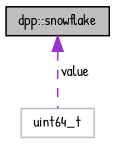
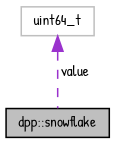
  digraph {
    fontname="Patrick Hand"
    node [fontname="Patrick Hand" fontsize=10 shape=record]
    n1 [color=black fillcolor=grey75 fontcolor=black height=0.2 label="dpp::snowflake" style=filled width=0.4]
    n2 [color=grey75 height=0.2 label=uint64_t width=0.4]
-   n1 -> n2 [color=darkorchid3 dir=back fontname="Patrick Hand" fontsize=10 label=" value" labelfontname=Helvetica labelfontsize=10 style=dashed]
+   n2 -> n1 [color=darkorchid3 dir=back fontname="Patrick Hand" fontsize=10 label=" value" labelfontname=Helvetica labelfontsize=10 style=dashed]
  }
